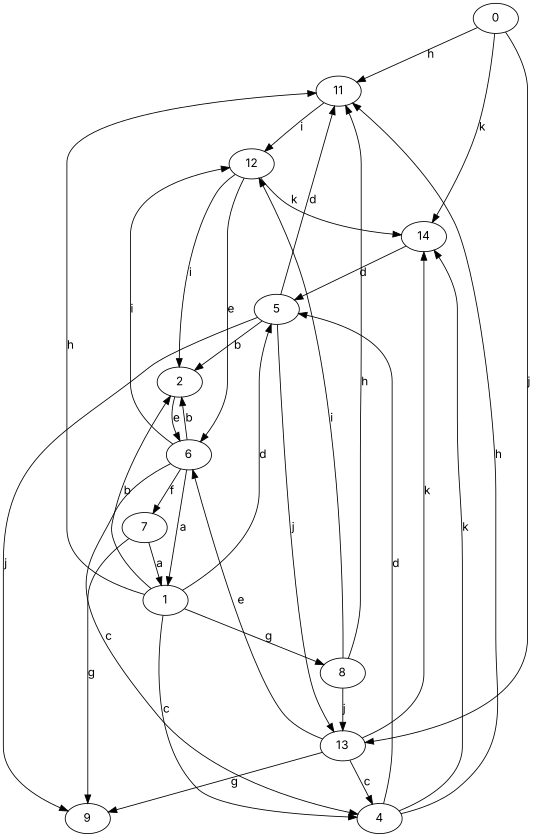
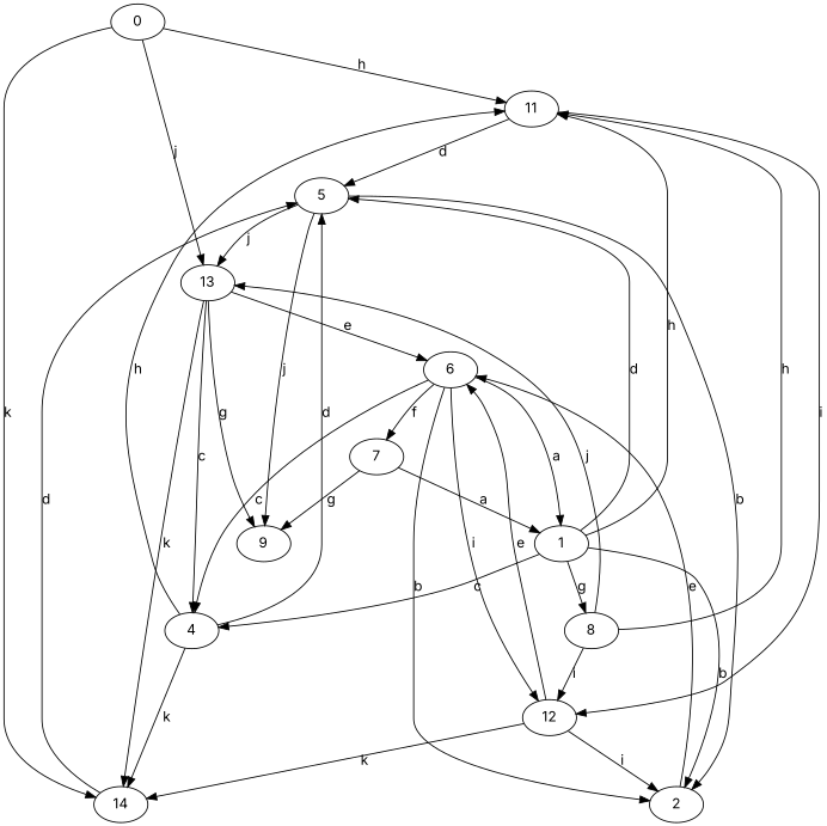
  strict digraph {
    fontname=Inter
    node [fontname=Inter]
    edge [fontname=Inter]
    0
    11
    13
    14
    5
    12
    4
    6
    9
    1
    2
    8
    7
    0 -> 11 [label=h]
    0 -> 13 [label=j]
    0 -> 14 [label=k]
-   5 -> 11 [label=d]
+   11 -> 5 [label=d]
    11 -> 12 [label=i]
    13 -> 14 [label=k]
    13 -> 4 [label=c]
    13 -> 6 [label=e]
    13 -> 9 [label=g]
    14 -> 5 [label=d]
    5 -> 13 [label=j]
    5 -> 9 [label=j]
    5 -> 2 [label=b]
    12 -> 14 [label=k]
    12 -> 6 [label=e]
    12 -> 2 [label=i]
    4 -> 11 [label=h]
    4 -> 14 [label=k]
    4 -> 5 [label=d]
    6 -> 12 [label=i]
    6 -> 4 [label=c]
    6 -> 1 [label=a]
    6 -> 2 [label=b]
    6 -> 7 [label=f]
    1 -> 11 [label=h]
    1 -> 5 [label=d]
    1 -> 4 [label=c]
    1 -> 2 [label=b]
    1 -> 8 [label=g]
    2 -> 6 [label=e]
    8 -> 11 [label=h]
    8 -> 13 [label=j]
    8 -> 12 [label=i]
    7 -> 9 [label=g]
    7 -> 1 [label=a]
  }
